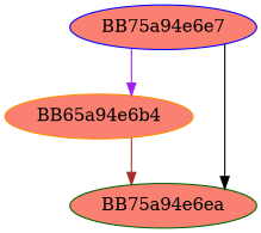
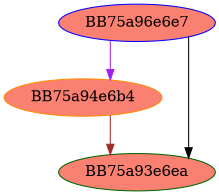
  digraph {
    splines=ortho
    node [fillcolor=salmon shape=ellipse style=filled]
-   BB75a94e6b4 [color=darkorange label=BB65a94e6b4]
-   BB75a94e6ea [color=darkgreen]
-   BB75a94e6e7 [color=blue]
+   BB75a94e6b4 [color=darkorange]
+   BB75a94e6ea [color=darkgreen label=BB75a93e6ea]
+   BB75a94e6e7 [color=blue label=BB75a96e6e7]
    BB75a94e6b4 -> BB75a94e6ea [color=brown]
    BB75a94e6e7 -> BB75a94e6b4 [color=purple]
    BB75a94e6e7 -> BB75a94e6ea [color=black]
  }
